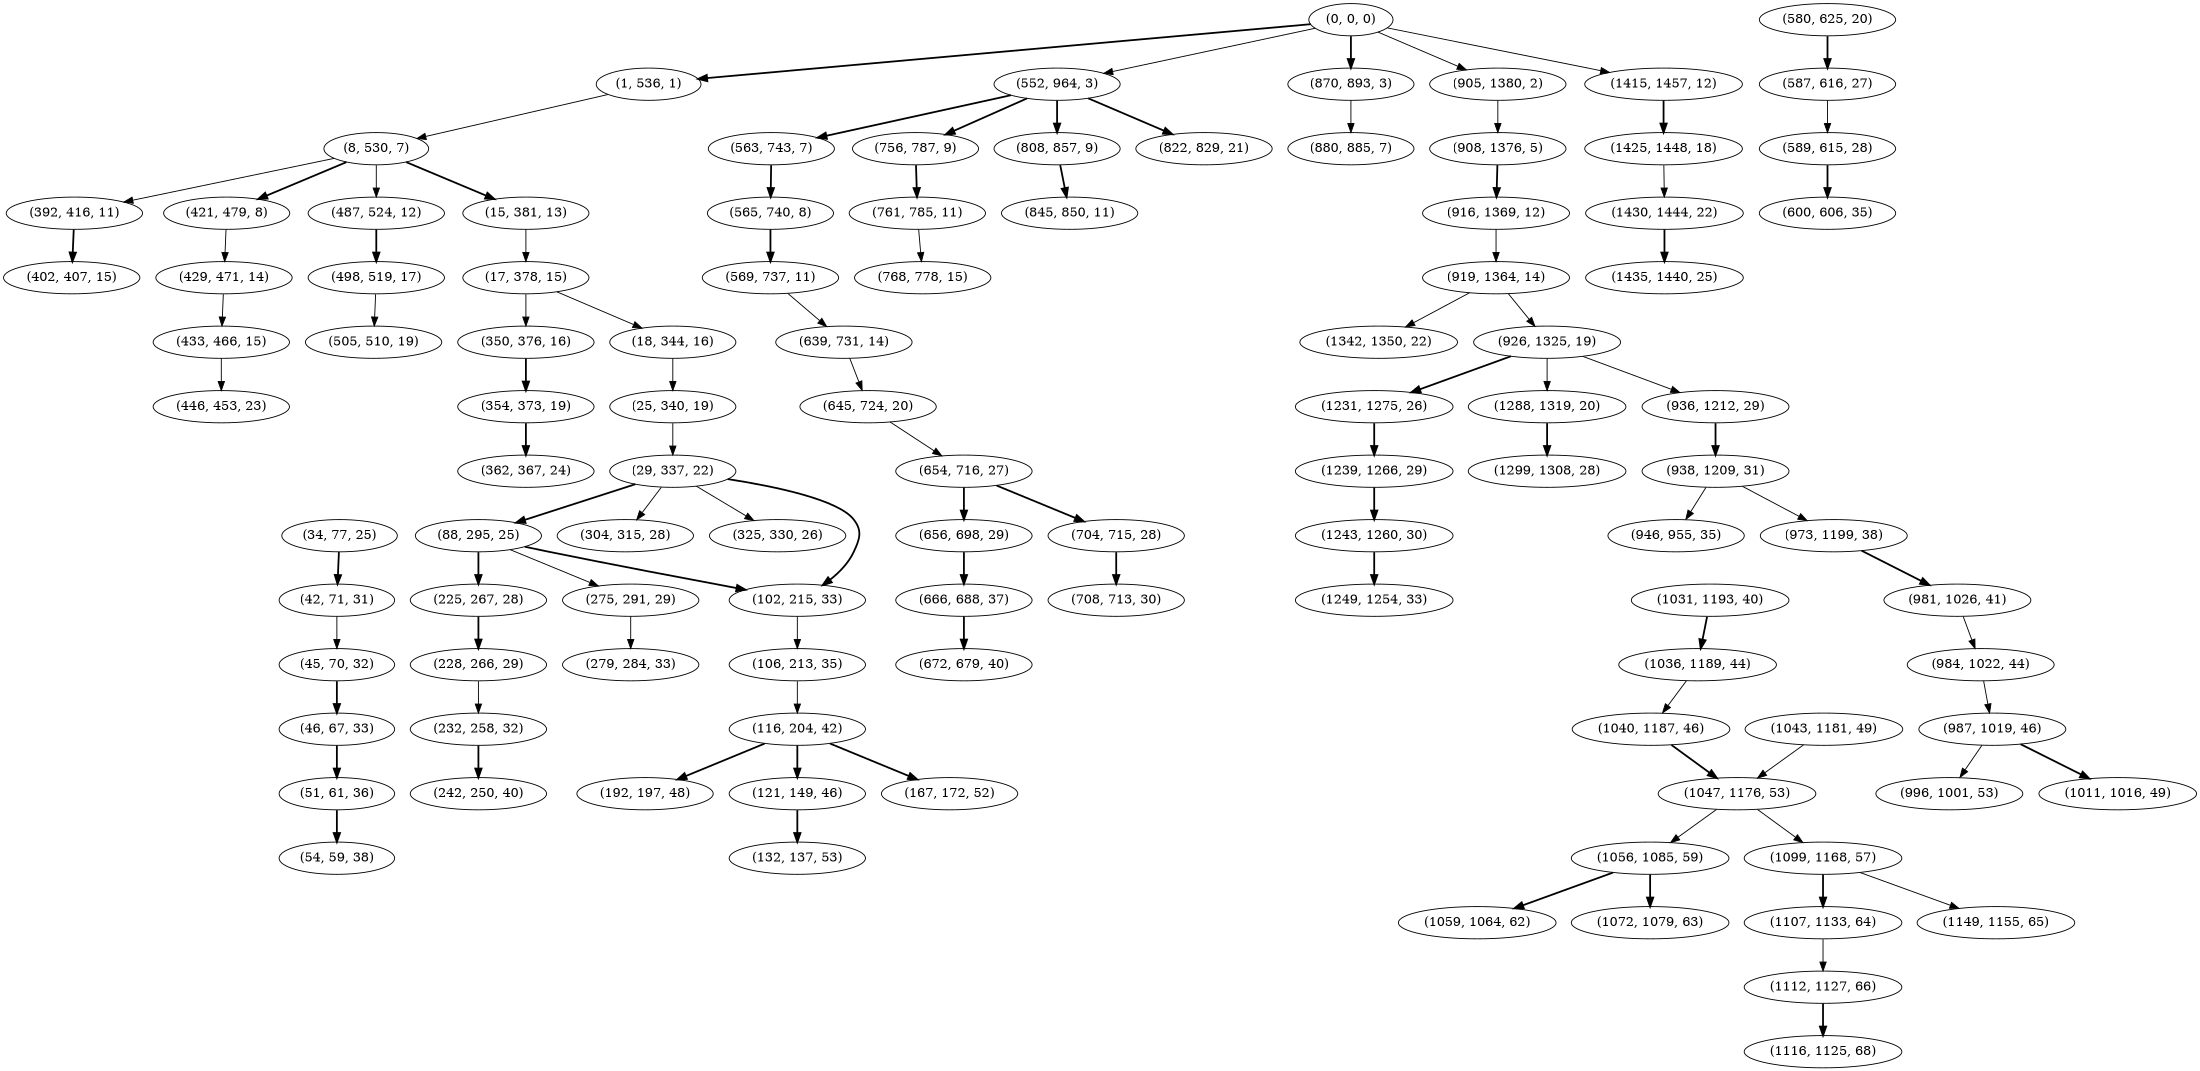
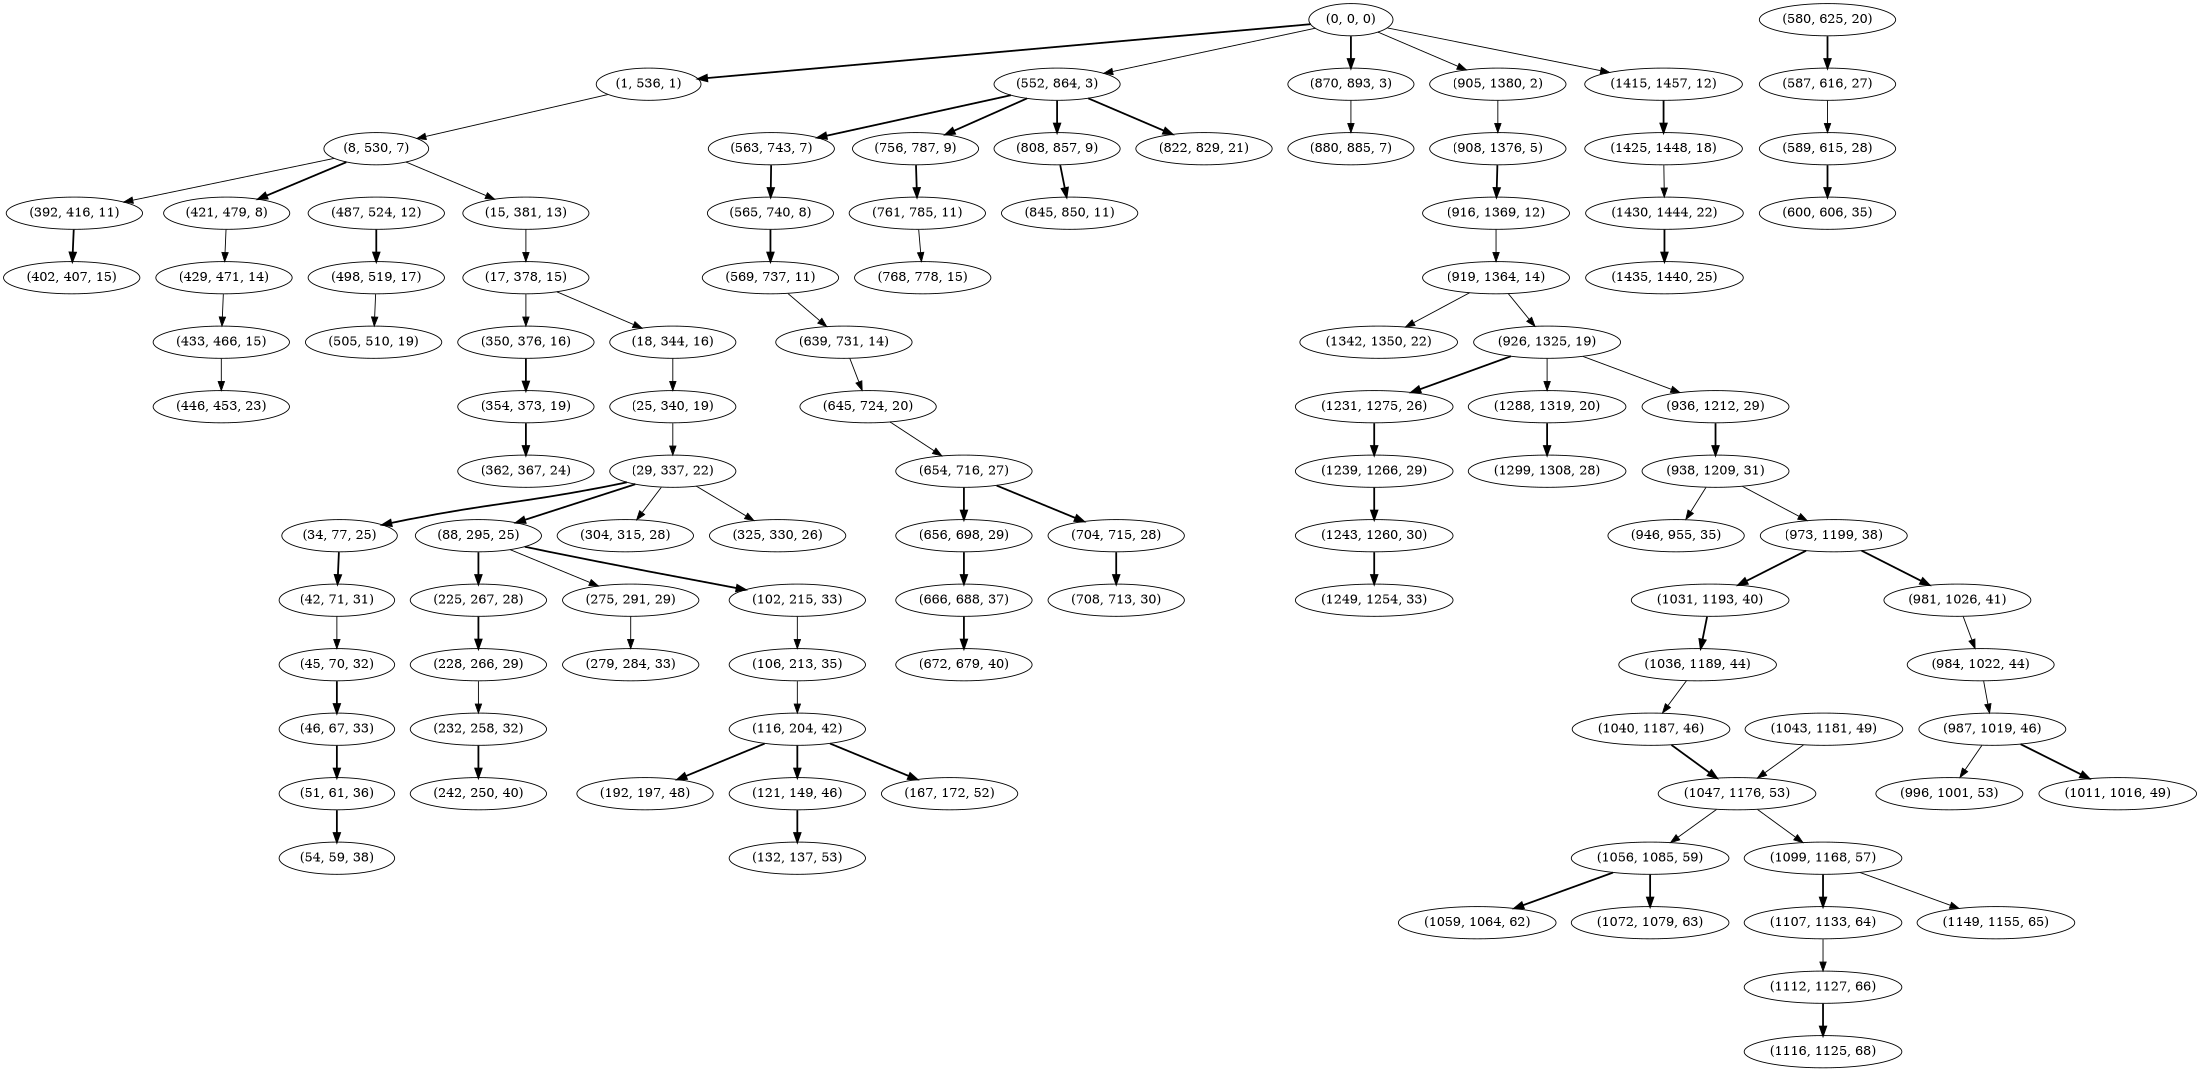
  digraph {
    edge [style=bold]
    "(0, 0, 0)"
    "(1, 536, 1)"
-   "(552, 864, 3)" [label="(552, 964, 3)"]
+   "(552, 864, 3)"
    "(870, 893, 3)"
    "(905, 1380, 2)"
    "(1415, 1457, 12)"
    "(8, 530, 7)"
    "(563, 743, 7)"
    "(756, 787, 9)"
    "(808, 857, 9)"
    "(822, 829, 21)"
    "(880, 885, 7)"
    "(908, 1376, 5)"
    "(1425, 1448, 18)"
    "(15, 381, 13)"
    "(392, 416, 11)"
    "(421, 479, 8)"
    "(487, 524, 12)"
    "(17, 378, 15)"
    "(402, 407, 15)"
    "(429, 471, 14)"
    "(498, 519, 17)"
    "(18, 344, 16)"
    "(350, 376, 16)"
    "(25, 340, 19)"
    "(354, 373, 19)"
    "(29, 337, 22)"
    "(34, 77, 25)"
    "(88, 295, 25)"
    "(304, 315, 28)"
    "(325, 330, 26)"
    "(42, 71, 31)"
    "(102, 215, 33)"
    "(225, 267, 28)"
    "(275, 291, 29)"
    "(45, 70, 32)"
    "(46, 67, 33)"
    "(51, 61, 36)"
    "(54, 59, 38)"
    "(106, 213, 35)"
    "(228, 266, 29)"
    "(279, 284, 33)"
    "(116, 204, 42)"
    "(121, 149, 46)"
    "(167, 172, 52)"
    "(192, 197, 48)"
    "(132, 137, 53)"
    "(232, 258, 32)"
    "(242, 250, 40)"
    "(362, 367, 24)"
    "(433, 466, 15)"
    "(446, 453, 23)"
    "(505, 510, 19)"
    "(565, 740, 8)"
    "(761, 785, 11)"
    "(845, 850, 11)"
    "(569, 737, 11)"
    "(639, 731, 14)"
    "(645, 724, 20)"
    "(580, 625, 20)"
    "(587, 616, 27)"
    "(589, 615, 28)"
    "(600, 606, 35)"
    "(654, 716, 27)"
    "(656, 698, 29)"
    "(704, 715, 28)"
    "(666, 688, 37)"
    "(708, 713, 30)"
    "(672, 679, 40)"
    "(768, 778, 15)"
    "(916, 1369, 12)"
    "(919, 1364, 14)"
    "(926, 1325, 19)"
    "(1342, 1350, 22)"
    "(936, 1212, 29)"
    "(1231, 1275, 26)"
    "(1288, 1319, 20)"
    "(938, 1209, 31)"
    "(1239, 1266, 29)"
    "(1299, 1308, 28)"
    "(946, 955, 35)"
    "(973, 1199, 38)"
    "(981, 1026, 41)"
    "(1031, 1193, 40)"
    "(984, 1022, 44)"
    "(1036, 1189, 44)"
    "(987, 1019, 46)"
    "(996, 1001, 53)"
    "(1011, 1016, 49)"
    "(1040, 1187, 46)"
    "(1047, 1176, 53)"
    "(1043, 1181, 49)"
    "(1056, 1085, 59)"
    "(1099, 1168, 57)"
    "(1059, 1064, 62)"
    "(1072, 1079, 63)"
    "(1107, 1133, 64)"
    "(1149, 1155, 65)"
    "(1112, 1127, 66)"
    "(1116, 1125, 68)"
    "(1243, 1260, 30)"
    "(1249, 1254, 33)"
    "(1430, 1444, 22)"
    "(1435, 1440, 25)"
    "(0, 0, 0)" -> "(1, 536, 1)"
    "(0, 0, 0)" -> "(552, 864, 3)" [style=solid]
    "(0, 0, 0)" -> "(870, 893, 3)"
    "(0, 0, 0)" -> "(905, 1380, 2)" [style=solid]
    "(0, 0, 0)" -> "(1415, 1457, 12)" [style=solid]
    "(1, 536, 1)" -> "(8, 530, 7)" [style=solid]
    "(552, 864, 3)" -> "(563, 743, 7)"
    "(552, 864, 3)" -> "(756, 787, 9)"
    "(552, 864, 3)" -> "(808, 857, 9)"
    "(552, 864, 3)" -> "(822, 829, 21)"
    "(870, 893, 3)" -> "(880, 885, 7)" [style=solid]
    "(905, 1380, 2)" -> "(908, 1376, 5)" [style=solid]
    "(1415, 1457, 12)" -> "(1425, 1448, 18)"
-   "(8, 530, 7)" -> "(15, 381, 13)"
+   "(8, 530, 7)" -> "(15, 381, 13)" [style=solid]
    "(8, 530, 7)" -> "(392, 416, 11)" [style=solid]
    "(8, 530, 7)" -> "(421, 479, 8)"
-   "(8, 530, 7)" -> "(487, 524, 12)" [style=solid]
    "(563, 743, 7)" -> "(565, 740, 8)"
    "(756, 787, 9)" -> "(761, 785, 11)"
    "(808, 857, 9)" -> "(845, 850, 11)"
    "(908, 1376, 5)" -> "(916, 1369, 12)"
    "(1425, 1448, 18)" -> "(1430, 1444, 22)" [style=solid]
    "(15, 381, 13)" -> "(17, 378, 15)" [style=solid]
    "(392, 416, 11)" -> "(402, 407, 15)"
    "(421, 479, 8)" -> "(429, 471, 14)" [style=solid]
    "(487, 524, 12)" -> "(498, 519, 17)"
    "(17, 378, 15)" -> "(18, 344, 16)" [style=solid]
    "(17, 378, 15)" -> "(350, 376, 16)" [style=solid]
    "(429, 471, 14)" -> "(433, 466, 15)" [style=solid]
    "(498, 519, 17)" -> "(505, 510, 19)" [style=solid]
    "(18, 344, 16)" -> "(25, 340, 19)" [style=solid]
    "(350, 376, 16)" -> "(354, 373, 19)"
    "(25, 340, 19)" -> "(29, 337, 22)" [style=solid]
    "(354, 373, 19)" -> "(362, 367, 24)"
-   "(29, 337, 22)" -> "(102, 215, 33)"
+   "(29, 337, 22)" -> "(34, 77, 25)"
    "(29, 337, 22)" -> "(88, 295, 25)"
    "(29, 337, 22)" -> "(304, 315, 28)" [style=solid]
    "(29, 337, 22)" -> "(325, 330, 26)" [style=solid]
    "(34, 77, 25)" -> "(42, 71, 31)"
    "(88, 295, 25)" -> "(102, 215, 33)"
    "(88, 295, 25)" -> "(225, 267, 28)"
    "(88, 295, 25)" -> "(275, 291, 29)" [style=solid]
    "(42, 71, 31)" -> "(45, 70, 32)" [style=solid]
    "(102, 215, 33)" -> "(106, 213, 35)" [style=solid]
    "(225, 267, 28)" -> "(228, 266, 29)"
    "(275, 291, 29)" -> "(279, 284, 33)" [style=solid]
    "(45, 70, 32)" -> "(46, 67, 33)"
    "(46, 67, 33)" -> "(51, 61, 36)"
    "(51, 61, 36)" -> "(54, 59, 38)"
    "(106, 213, 35)" -> "(116, 204, 42)" [style=solid]
    "(228, 266, 29)" -> "(232, 258, 32)" [style=solid]
    "(116, 204, 42)" -> "(121, 149, 46)"
    "(116, 204, 42)" -> "(167, 172, 52)"
    "(116, 204, 42)" -> "(192, 197, 48)"
    "(121, 149, 46)" -> "(132, 137, 53)"
    "(232, 258, 32)" -> "(242, 250, 40)"
    "(433, 466, 15)" -> "(446, 453, 23)" [style=solid]
    "(565, 740, 8)" -> "(569, 737, 11)"
    "(761, 785, 11)" -> "(768, 778, 15)" [style=solid]
    "(569, 737, 11)" -> "(639, 731, 14)" [style=solid]
    "(639, 731, 14)" -> "(645, 724, 20)" [style=solid]
    "(645, 724, 20)" -> "(654, 716, 27)" [style=solid]
    "(580, 625, 20)" -> "(587, 616, 27)"
    "(587, 616, 27)" -> "(589, 615, 28)" [style=solid]
    "(589, 615, 28)" -> "(600, 606, 35)"
    "(654, 716, 27)" -> "(656, 698, 29)"
    "(654, 716, 27)" -> "(704, 715, 28)"
    "(656, 698, 29)" -> "(666, 688, 37)"
    "(704, 715, 28)" -> "(708, 713, 30)"
    "(666, 688, 37)" -> "(672, 679, 40)"
    "(916, 1369, 12)" -> "(919, 1364, 14)" [style=solid]
    "(919, 1364, 14)" -> "(926, 1325, 19)" [style=solid]
    "(919, 1364, 14)" -> "(1342, 1350, 22)" [style=solid]
    "(926, 1325, 19)" -> "(936, 1212, 29)" [style=solid]
    "(926, 1325, 19)" -> "(1231, 1275, 26)"
    "(926, 1325, 19)" -> "(1288, 1319, 20)" [style=solid]
    "(936, 1212, 29)" -> "(938, 1209, 31)"
    "(1231, 1275, 26)" -> "(1239, 1266, 29)"
    "(1288, 1319, 20)" -> "(1299, 1308, 28)"
    "(938, 1209, 31)" -> "(946, 955, 35)" [style=solid]
    "(938, 1209, 31)" -> "(973, 1199, 38)" [style=solid]
    "(1239, 1266, 29)" -> "(1243, 1260, 30)"
    "(973, 1199, 38)" -> "(981, 1026, 41)"
+   "(973, 1199, 38)" -> "(1031, 1193, 40)"
    "(981, 1026, 41)" -> "(984, 1022, 44)" [style=solid]
    "(1031, 1193, 40)" -> "(1036, 1189, 44)"
    "(984, 1022, 44)" -> "(987, 1019, 46)" [style=solid]
    "(1036, 1189, 44)" -> "(1040, 1187, 46)" [style=solid]
    "(987, 1019, 46)" -> "(996, 1001, 53)" [style=solid]
    "(987, 1019, 46)" -> "(1011, 1016, 49)"
    "(1040, 1187, 46)" -> "(1047, 1176, 53)"
    "(1047, 1176, 53)" -> "(1056, 1085, 59)" [style=solid]
    "(1047, 1176, 53)" -> "(1099, 1168, 57)" [style=solid]
    "(1043, 1181, 49)" -> "(1047, 1176, 53)" [style=solid]
    "(1056, 1085, 59)" -> "(1059, 1064, 62)"
    "(1056, 1085, 59)" -> "(1072, 1079, 63)"
    "(1099, 1168, 57)" -> "(1107, 1133, 64)"
    "(1099, 1168, 57)" -> "(1149, 1155, 65)" [style=solid]
    "(1107, 1133, 64)" -> "(1112, 1127, 66)" [style=solid]
    "(1112, 1127, 66)" -> "(1116, 1125, 68)"
    "(1243, 1260, 30)" -> "(1249, 1254, 33)"
    "(1430, 1444, 22)" -> "(1435, 1440, 25)"
  }
